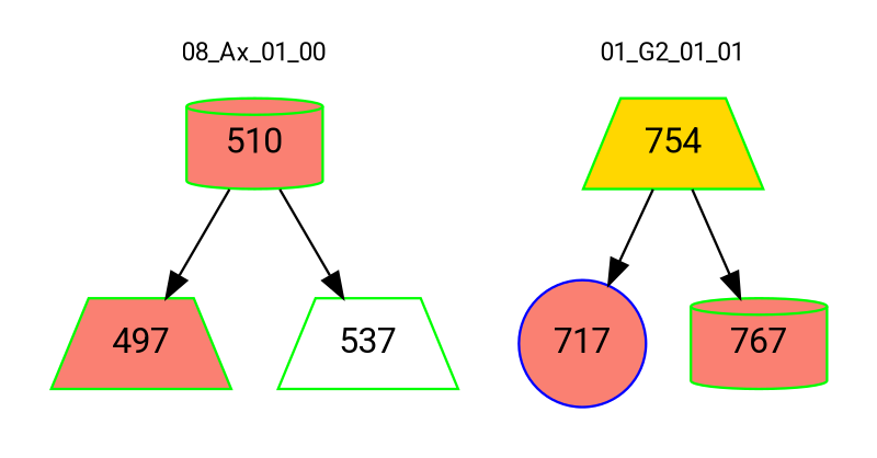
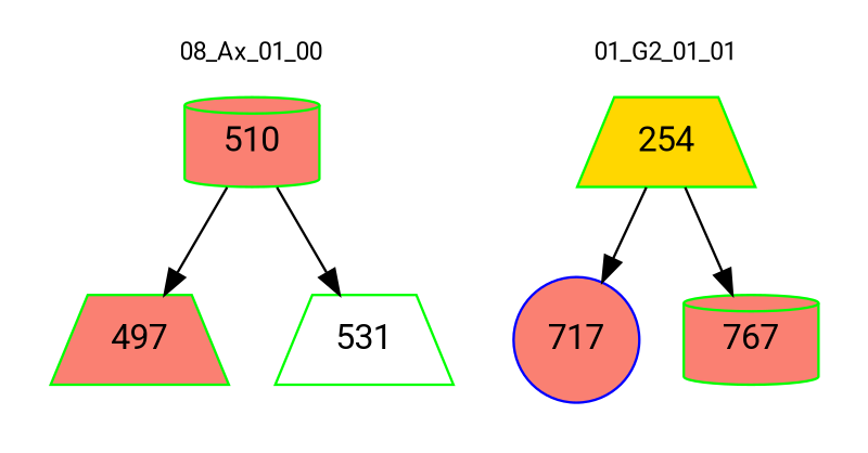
  digraph {
    fontname=Roboto
    node [color=green fillcolor=salmon fontname=Roboto shape=trapezium style=filled]
    edge [color=black fontname=Roboto]
    n1 [label=510 shape=cylinder]
    n2 [label=497]
-   n3 [fillcolor=white label=537]
-   n4 [fillcolor=gold label=754]
+   n3 [fillcolor=white label=531]
+   n4 [fillcolor=gold label=254]
    n5 [color=blue label=717 shape=circle]
    n6 [label=767 shape=cylinder]
    subgraph cluster_1 {
      color=white
      fontsize=10
      label="08_Ax_01_00"
      n1
      n2
      n3
    }
    subgraph cluster_2 {
      color=white
      fontsize=10
      label="01_G2_01_01"
      n4
      n5
      n6
    }
    n1 -> n2
    n1 -> n3
    n4 -> n5
    n4 -> n6
  }
